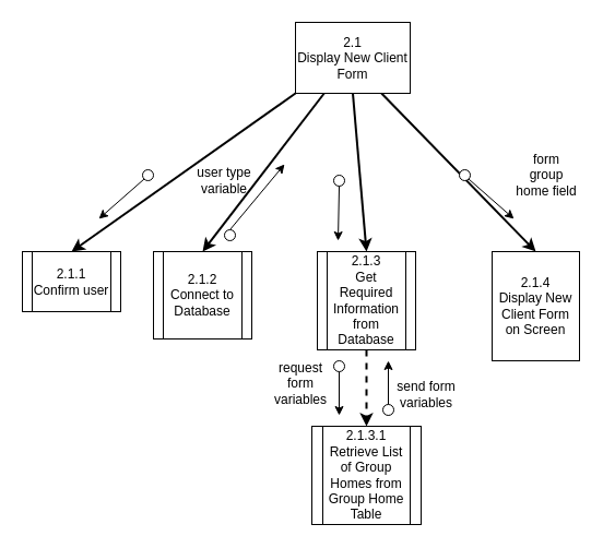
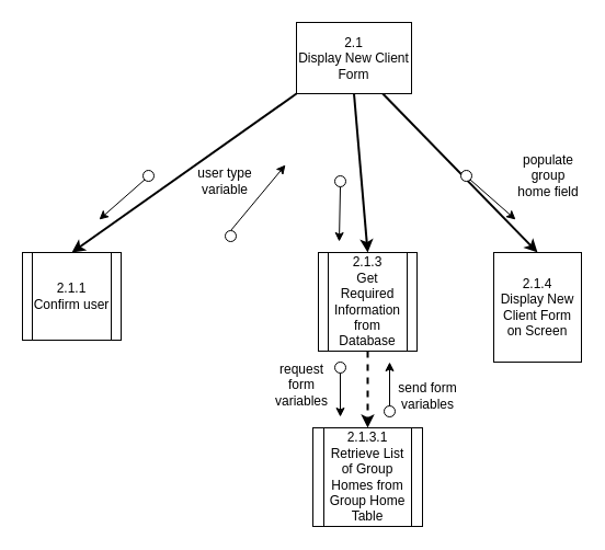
  <mxCell id="0" />
  <mxCell id="1" parent="0" />
  <mxCell id="2" value="2.1&lt;br&gt;Display New Client Form" style="whiteSpace=wrap;html=1;aspect=fixed;" parent="1" vertex="1"><mxGeometry x="270" y="20" width="105" height="65" as="geometry" /></mxCell>
  <mxCell id="3" value="2.1.4&lt;br&gt;Display New Client Form on Screen" style="whiteSpace=wrap;html=1;aspect=fixed;" parent="1" vertex="1"><mxGeometry x="450" y="230" width="80" height="100" as="geometry" /></mxCell>
  <mxCell id="4" value="" style="endArrow=classic;html=1;exitX=0.75;exitY=1;exitDx=0;exitDy=0;strokeWidth=2;entryX=0.5;entryY=0;entryDx=0;entryDy=0;" parent="1" source="2" target="3" edge="1"><mxGeometry width="50" height="50" relative="1" as="geometry"><mxPoint x="410" y="190" as="sourcePoint" /><mxPoint x="435" y="220" as="targetPoint" /></mxGeometry></mxCell>
  <mxCell id="5" value="" style="endArrow=classic;html=1;strokeWidth=2;entryX=0.5;entryY=0;entryDx=0;entryDy=0;exitX=0.5;exitY=1;exitDx=0;exitDy=0;" parent="1" source="2" target="8" edge="1"><mxGeometry width="50" height="50" relative="1" as="geometry"><mxPoint x="330" y="100" as="sourcePoint" /><mxPoint x="370" y="220" as="targetPoint" /></mxGeometry></mxCell>
  <mxCell id="6" value="2.1.3.1&lt;br&gt;Retrieve List of Group Homes from Group Home Table" style="shape=process;whiteSpace=wrap;html=1;backgroundOutline=1;" parent="1" vertex="1"><mxGeometry x="285" y="390" width="100" height="90" as="geometry" /></mxCell>
  <mxCell id="7" value="" style="endArrow=classic;html=1;strokeWidth=2;entryX=0.5;entryY=0;entryDx=0;entryDy=0;exitX=0.5;exitY=1;exitDx=0;exitDy=0;dashed=1;" parent="1" source="8" target="6" edge="1"><mxGeometry width="50" height="50" relative="1" as="geometry"><mxPoint x="440" y="310" as="sourcePoint" /><mxPoint x="545" y="402.5" as="targetPoint" /></mxGeometry></mxCell>
  <mxCell id="8" value="2.1.3&lt;br&gt;Get Required Information from Database" style="shape=process;whiteSpace=wrap;html=1;backgroundOutline=1;" parent="1" vertex="1"><mxGeometry x="290" y="230" width="90" height="90" as="geometry" /></mxCell>
- <mxCell id="9" value="2.1.2&lt;br&gt;Connect to Database" style="shape=process;whiteSpace=wrap;html=1;backgroundOutline=1;" parent="1" vertex="1"><mxGeometry x="140" y="230" width="90" height="80" as="geometry" /></mxCell>
- <mxCell id="10" value="" style="endArrow=classic;html=1;strokeWidth=2;entryX=0.5;entryY=0;entryDx=0;entryDy=0;exitX=0.25;exitY=1;exitDx=0;exitDy=0;" parent="1" source="2" target="9" edge="1"><mxGeometry width="50" height="50" relative="1" as="geometry"><mxPoint x="227.5" y="100" as="sourcePoint" /><mxPoint x="392.5" y="220" as="targetPoint" /></mxGeometry></mxCell>
- <mxCell id="11" value="2.1.1&lt;br&gt;Confirm user" style="shape=process;whiteSpace=wrap;html=1;backgroundOutline=1;" vertex="1" parent="1"><mxGeometry x="20" y="230" width="90" height="55" as="geometry" /></mxCell>
+ <mxCell id="11" value="2.1.1&lt;br&gt;Confirm user" style="shape=process;whiteSpace=wrap;html=1;backgroundOutline=1;" vertex="1" parent="1"><mxGeometry x="20" y="230" width="90" height="80" as="geometry" /></mxCell>
  <mxCell id="12" value="" style="endArrow=classic;html=1;strokeWidth=2;entryX=0.5;entryY=0;entryDx=0;entryDy=0;exitX=0;exitY=1;exitDx=0;exitDy=0;" edge="1" parent="1" source="2" target="11"><mxGeometry width="50" height="50" relative="1" as="geometry"><mxPoint x="270" y="100" as="sourcePoint" /><mxPoint x="325" y="220" as="targetPoint" /></mxGeometry></mxCell>
  <mxCell id="13" value="" style="endArrow=classic;html=1;exitX=0;exitY=1;exitDx=0;exitDy=0;" edge="1" parent="1" source="14"><mxGeometry width="50" height="50" relative="1" as="geometry"><mxPoint x="105" y="250" as="sourcePoint" /><mxPoint x="90" y="200" as="targetPoint" /></mxGeometry></mxCell>
  <mxCell id="14" value="" style="ellipse;whiteSpace=wrap;html=1;aspect=fixed;fillColor=#FFFFFF;" vertex="1" parent="1"><mxGeometry x="130" y="155" width="10" height="10" as="geometry" /></mxCell>
  <mxCell id="15" value="user type variable" style="text;html=1;strokeColor=none;fillColor=none;align=center;verticalAlign=middle;whiteSpace=wrap;rounded=0;" vertex="1" parent="1"><mxGeometry x="175" y="155" width="60" height="20" as="geometry" /></mxCell>
  <mxCell id="16" value="" style="endArrow=classic;html=1;exitX=0.5;exitY=0;exitDx=0;exitDy=0;" edge="1" parent="1" source="17"><mxGeometry width="50" height="50" relative="1" as="geometry"><mxPoint x="125" y="270" as="sourcePoint" /><mxPoint x="260" y="150" as="targetPoint" /><Array as="points" /></mxGeometry></mxCell>
  <mxCell id="17" value="" style="ellipse;whiteSpace=wrap;html=1;aspect=fixed;fillColor=#FFFFFF;" vertex="1" parent="1"><mxGeometry x="205" y="210" width="10" height="10" as="geometry" /></mxCell>
  <mxCell id="18" value="" style="endArrow=classic;html=1;exitX=0.5;exitY=1;exitDx=0;exitDy=0;" edge="1" parent="1" source="19"><mxGeometry width="50" height="50" relative="1" as="geometry"><mxPoint x="300" y="170" as="sourcePoint" /><mxPoint x="309" y="220" as="targetPoint" /></mxGeometry></mxCell>
  <mxCell id="19" value="" style="ellipse;whiteSpace=wrap;html=1;aspect=fixed;fillColor=#FFFFFF;" vertex="1" parent="1"><mxGeometry x="305" y="160" width="10" height="10" as="geometry" /></mxCell>
  <mxCell id="20" value="" style="endArrow=classic;html=1;exitX=0.5;exitY=1;exitDx=0;exitDy=0;" edge="1" parent="1" source="21"><mxGeometry width="50" height="50" relative="1" as="geometry"><mxPoint x="310" y="180" as="sourcePoint" /><mxPoint x="355" y="330" as="targetPoint" /></mxGeometry></mxCell>
  <mxCell id="21" value="" style="ellipse;whiteSpace=wrap;html=1;aspect=fixed;fillColor=#FFFFFF;" vertex="1" parent="1"><mxGeometry x="350" y="370" width="10" height="10" as="geometry" /></mxCell>
  <mxCell id="22" value="" style="endArrow=classic;html=1;exitX=0.5;exitY=1;exitDx=0;exitDy=0;" edge="1" parent="1" source="23"><mxGeometry width="50" height="50" relative="1" as="geometry"><mxPoint x="320" y="190" as="sourcePoint" /><mxPoint x="310" y="380" as="targetPoint" /></mxGeometry></mxCell>
  <mxCell id="23" value="" style="ellipse;whiteSpace=wrap;html=1;aspect=fixed;fillColor=#FFFFFF;" vertex="1" parent="1"><mxGeometry x="305" y="330" width="10" height="10" as="geometry" /></mxCell>
  <mxCell id="24" value="request form variables" style="text;html=1;strokeColor=none;fillColor=none;align=center;verticalAlign=middle;whiteSpace=wrap;rounded=0;" vertex="1" parent="1"><mxGeometry x="245" y="350" width="60" as="geometry" /></mxCell>
  <mxCell id="25" value="send form variables" style="text;html=1;strokeColor=none;fillColor=none;align=center;verticalAlign=middle;whiteSpace=wrap;rounded=0;" vertex="1" parent="1"><mxGeometry x="360" y="360" width="60" as="geometry" /></mxCell>
  <mxCell id="26" value="" style="endArrow=classic;html=1;exitX=1;exitY=1;exitDx=0;exitDy=0;" edge="1" parent="1" source="27"><mxGeometry width="50" height="50" relative="1" as="geometry"><mxPoint x="380" y="150" as="sourcePoint" /><mxPoint x="470" y="200" as="targetPoint" /></mxGeometry></mxCell>
  <mxCell id="27" value="" style="ellipse;whiteSpace=wrap;html=1;aspect=fixed;fillColor=#FFFFFF;" vertex="1" parent="1"><mxGeometry x="420" y="155" width="10" height="10" as="geometry" /></mxCell>
- <mxCell id="28" value="form group home field" style="text;html=1;strokeColor=none;fillColor=none;align=center;verticalAlign=middle;whiteSpace=wrap;rounded=0;" vertex="1" parent="1"><mxGeometry x="470" y="150" width="60" height="20" as="geometry" /></mxCell>
+ <mxCell id="28" value="populate group home field" style="text;html=1;strokeColor=none;fillColor=none;align=center;verticalAlign=middle;whiteSpace=wrap;rounded=0;" vertex="1" parent="1"><mxGeometry x="470" y="150" width="60" height="20" as="geometry" /></mxCell>
